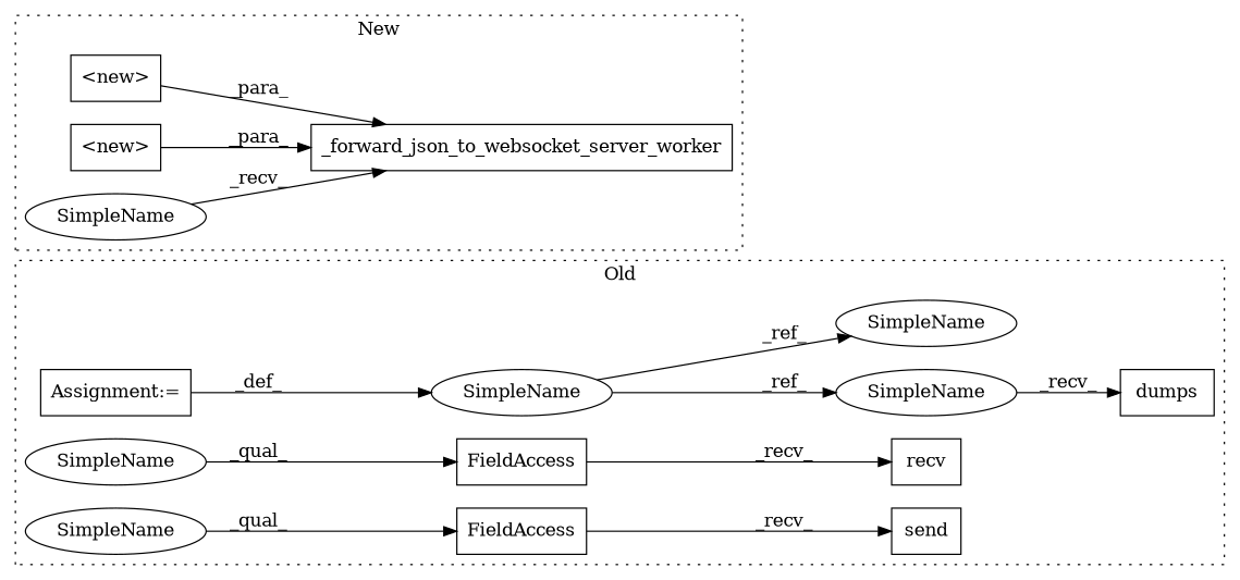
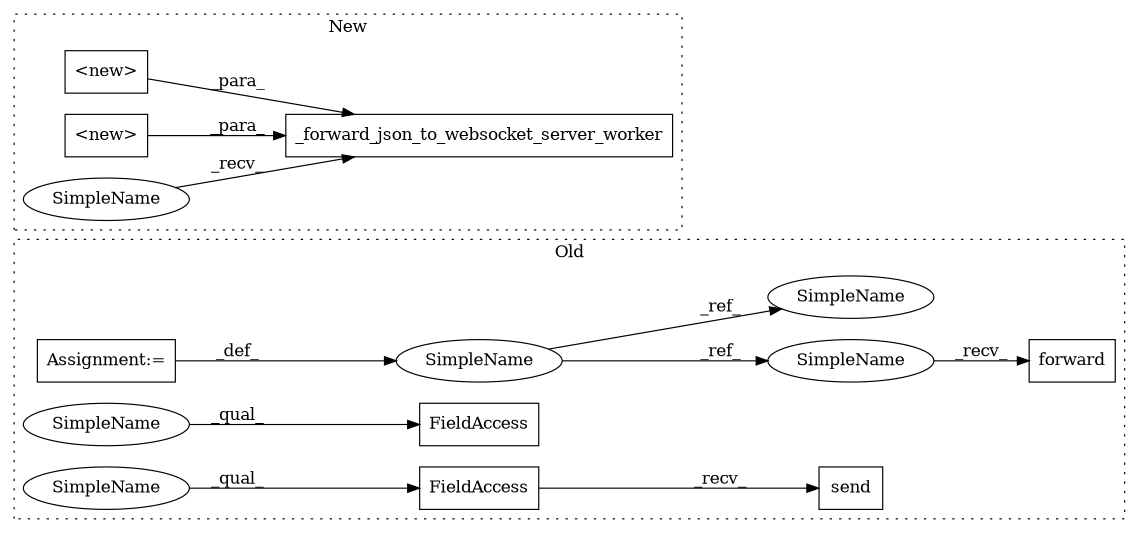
  digraph {
    rankdir=LR
    node [a=42 l=4 s=1790 shape=box]
    n1 [a=32 l="5,1" label=send s="1798,1822"]
    n2 [a=22 l=7 label=FieldAccess]
-   n3 [a=32 l="6,1" label=dumps s="1808,1821"]
+   n3 [a=32 l="6,1" label=forward s="1808,1821"]
    n4 [label=SimpleName s=1711 shape=ellipse]
-   n5 [a=32 l=6 label=recv s=1857]
    n6 [a=22 l=7 label=FieldAccess s=1849]
    n7 [a=7 label="Assignment:=" s=1711]
    n8 [label=SimpleName s=1849 shape=ellipse]
    n9 [label=SimpleName shape=ellipse]
    n10 [label=SimpleName s=1803 shape=ellipse]
    n11 [label=SimpleName s=1838 shape=ellipse]
    n12 [a=14 l=24 label="<new>" s=2298]
    n13 [a=32 l="41,1" label=_forward_json_to_websocket_server_worker s="2343,2391"]
    n14 [a=14 l=28 label="<new>" s=2269]
    n15 [label=SimpleName s=2338 shape=ellipse]
    subgraph cluster_1 {
      label=Old
      style=dotted
      n1
      n2
      n3
      n4
-     n5
      n6
      n7
      n8
      n9
      n10
      n11
    }
    subgraph cluster_2 {
      label=New
      style=dotted
      n12
      n13
      n14
      n15
    }
    n2 -> n1 [label=_recv_]
    n4 -> n10 [label=_ref_]
    n4 -> n11 [label=_ref_]
-   n6 -> n5 [label=_recv_]
    n7 -> n4 [label=_def_]
    n8 -> n6 [label=_qual_]
    n9 -> n2 [label=_qual_]
    n10 -> n3 [label=_recv_]
    n12 -> n13 [label=_para_]
    n14 -> n13 [label=_para_]
    n15 -> n13 [label=_recv_]
  }
